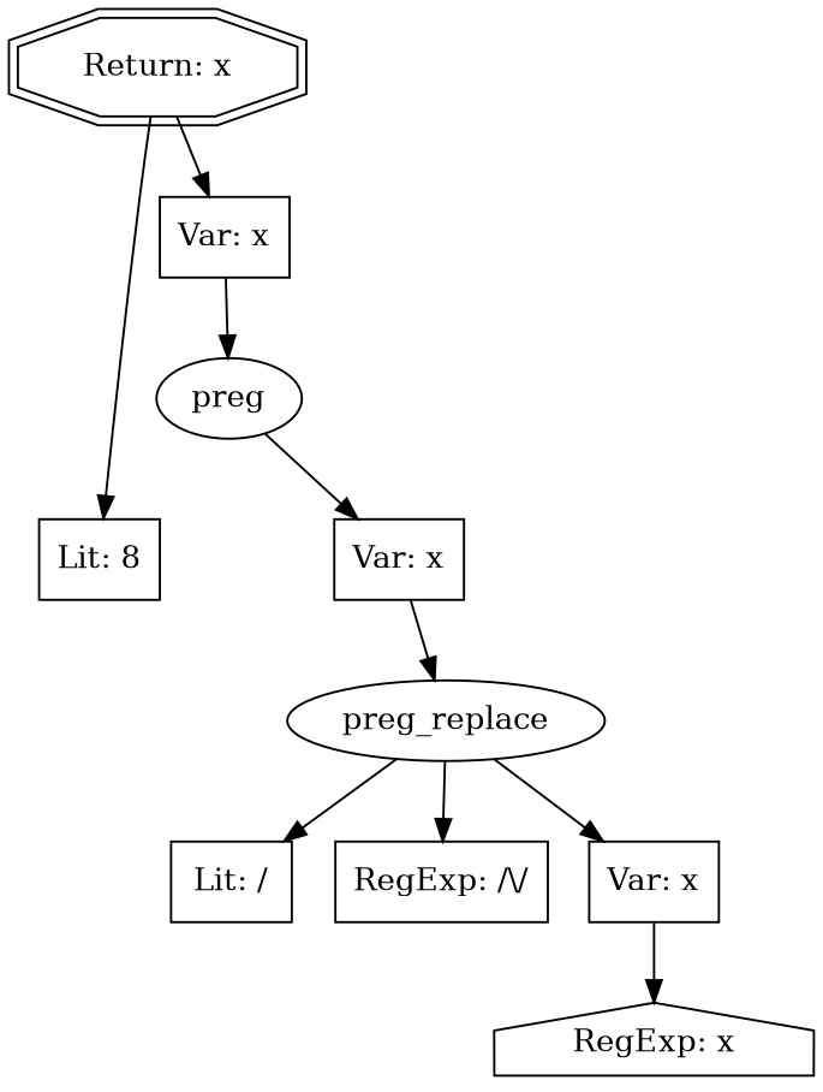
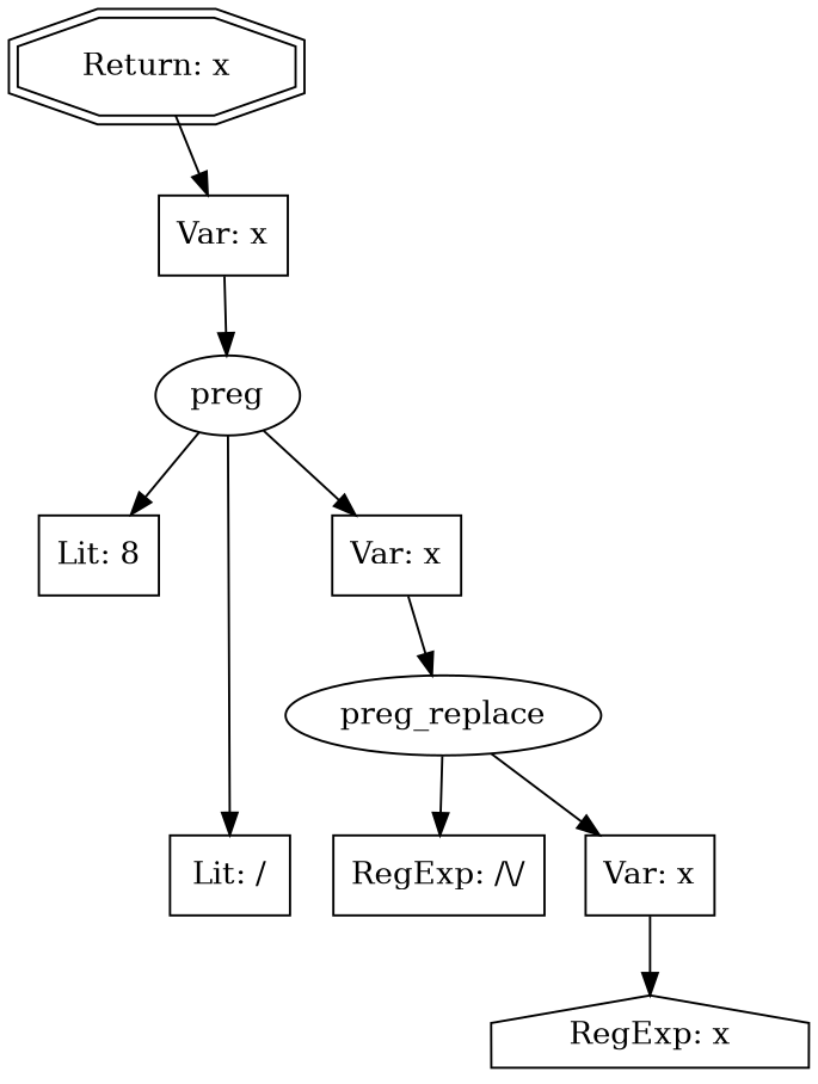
  digraph {
    node [shape=box]
    n1 [label="RegExp: x" shape=house]
    n2 [label=preg_replace shape=ellipse]
    n3 [label="RegExp: /\\/"]
    n4 [label="Lit: /"]
    n5 [label="Var: x"]
    n6 [label=preg shape=ellipse]
    n7 [label="Var: x"]
    n8 [label="Lit: 8"]
    n9 [label="Var: x"]
    n10 [label="Return: x" shape=doubleoctagon]
    n2 -> n3
-   n2 -> n4
+   n6 -> n4
    n2 -> n5
    n5 -> n1
    n6 -> n7
-   n10 -> n8
+   n6 -> n8
    n7 -> n2
    n9 -> n6
    n10 -> n9
  }
